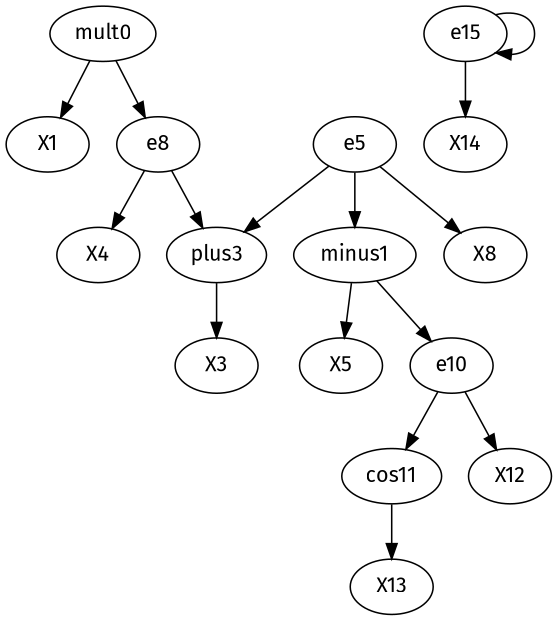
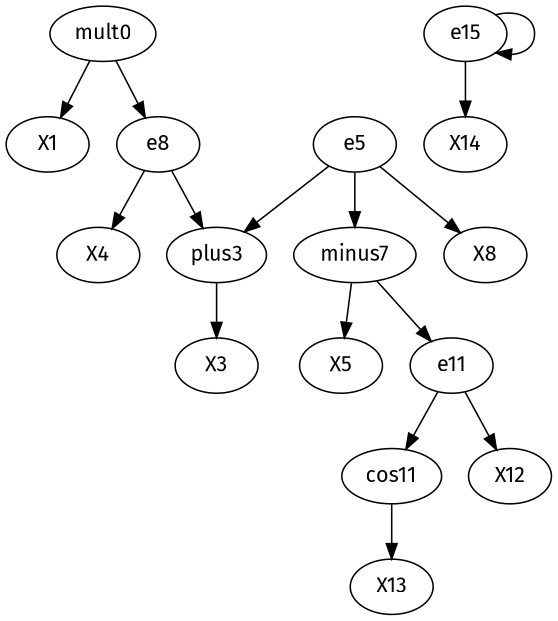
  digraph {
    fontname="Fira Sans"
    node [fontname="Fira Sans"]
    edge [fontname="Fira Sans"]
    mult0
    X1
    n3 [label=e8]
    plus3
    X4
    n6 [label=X3]
    e5
-   minus7 [label=minus1]
+   minus7
    X8
    n10 [label=X5]
-   e10
+   e10 [label=e11]
    cos11
    X12
    X13
    e15
    X14
    mult0 -> X1
    mult0 -> n3
    n3 -> plus3
    n3 -> X4
    plus3 -> n6
    e5 -> plus3
    e5 -> minus7
    e5 -> X8
    minus7 -> n10
    minus7 -> e10
    e10 -> cos11
    e10 -> X12
    cos11 -> X13
    e15 -> e15
    e15 -> X14
  }
